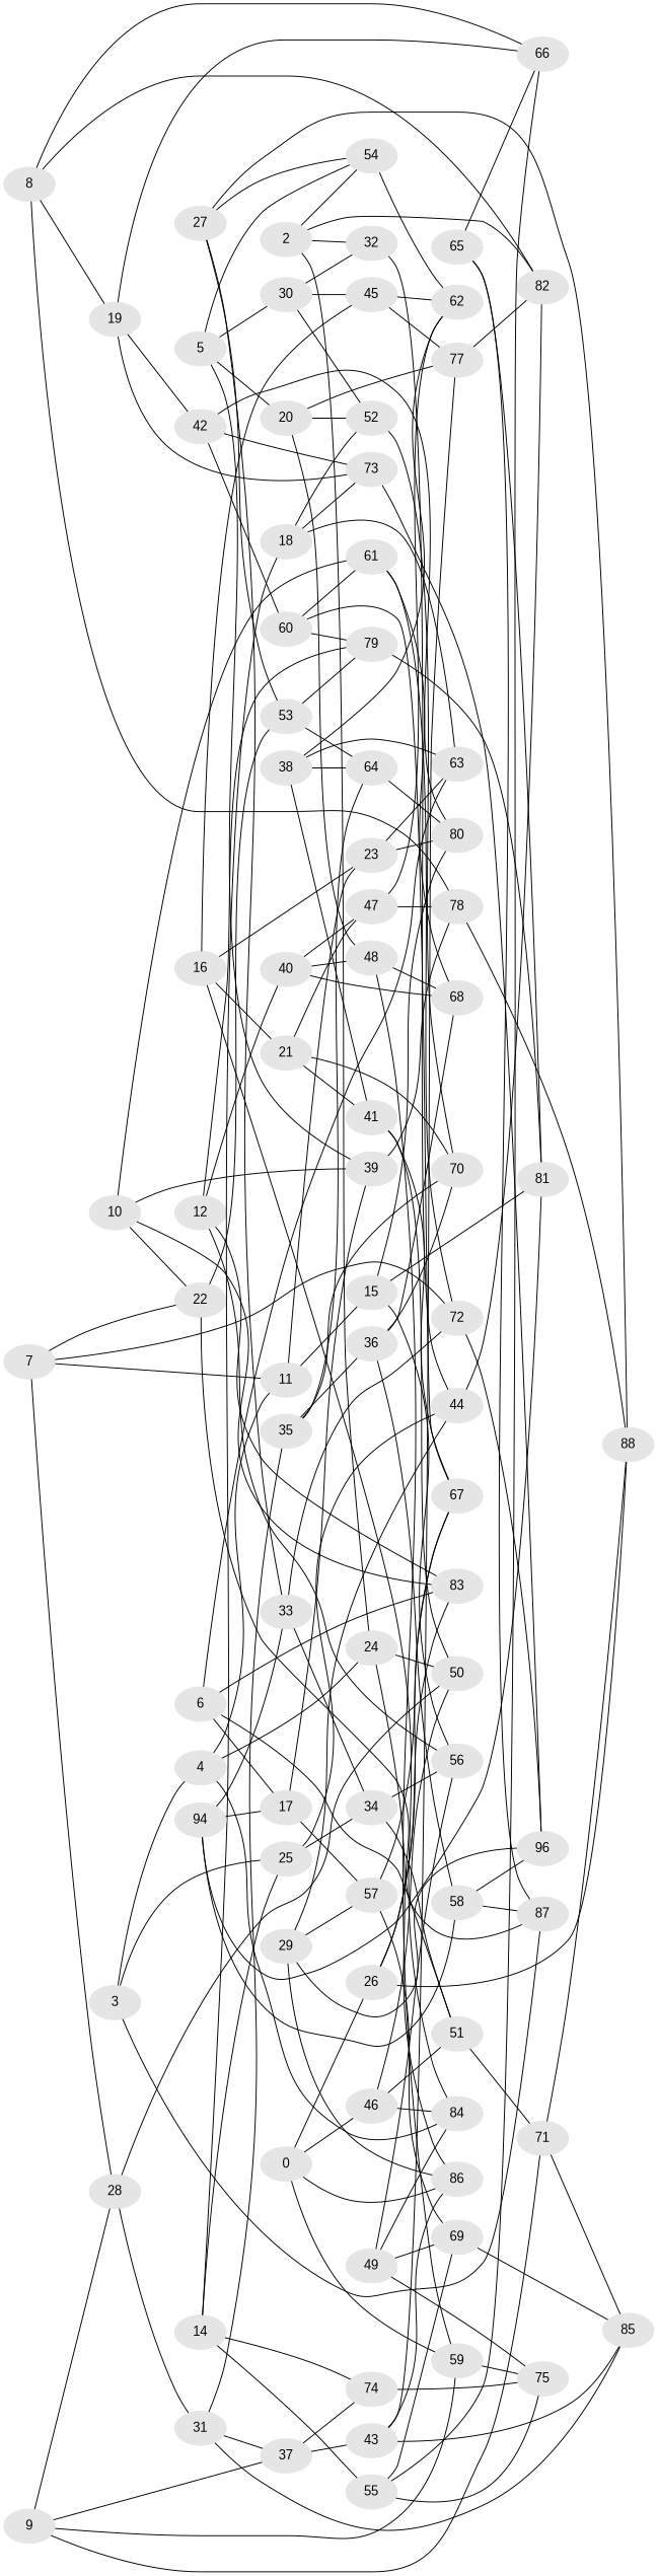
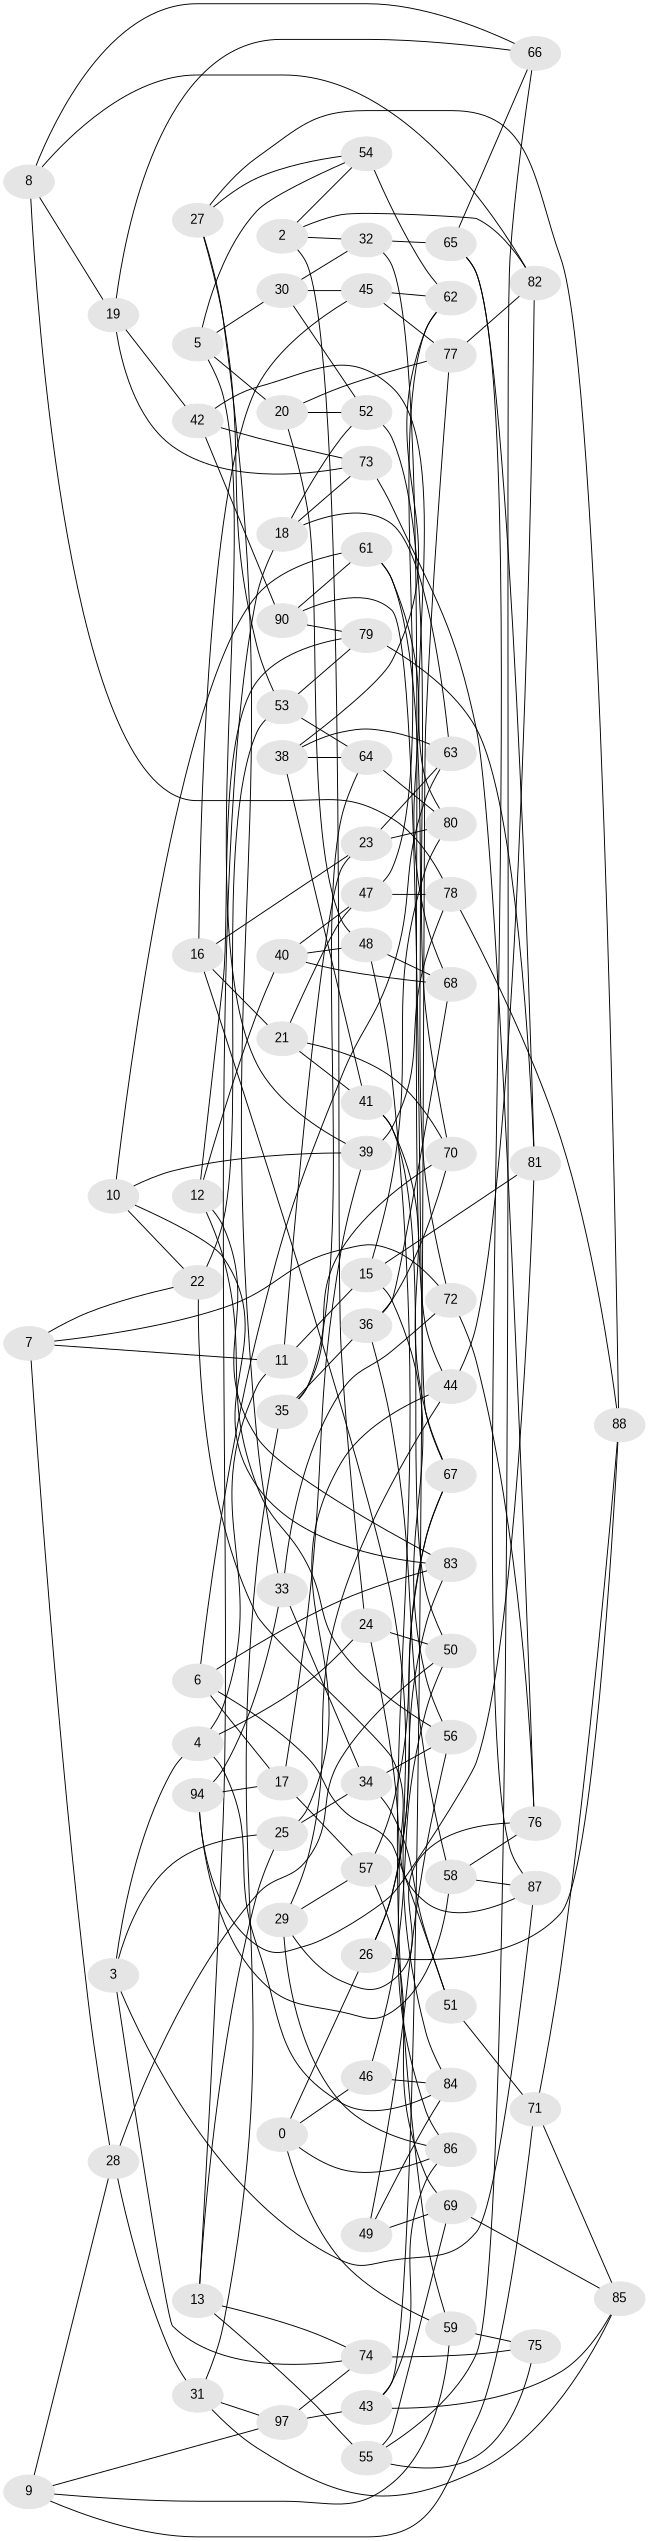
  graph {
    fontname="Liberation Sans"
    rankdir=LR
    node [color=gray90 fontname="Liberation Sans" style=filled]
    edge [fontname="Liberation Sans"]
    n1 [label=0]
    26
    46
    59
    86
    83
    67
    88
    84
    51
    50
    75
    2
    24
    32
    54
    82
    44
    65
    62
    3
    4
    25
    74
    87
    11
    34
    15
    23
    5
    20
    30
    39
    52
    48
    77
    45
    78
    6
    17
    63
    57
    71
    7
    22
    28
    72
    53
    31
-   76 [label=96]
+   76
    8
    19
    66
    73
    42
    9
-   37
+   37 [label=97]
    43
    85
    10
    61
    68
    56
    81
    80
    12
    40
    79
    47
-   13 [label=14]
+   13
    18
    55
    69
    n74 [label=94]
    33
    58
    16
    21
    41
    70
-   60
+   60 [label=90]
    64
    27
    35
    29
    36
    38
    49
    n1 -- 26
    n1 -- 46
    n1 -- 59
    n1 -- 86
    26 -- 83
    26 -- 67
    26 -- 88
    46 -- 84
-   46 -- 51
    46 -- 50
    59 -- 75
    51 -- 71
    2 -- 24
    2 -- 32
    2 -- 54
    2 -- 82
    24 -- 86
    24 -- 50
    32 -- 44
+   32 -- 65
    54 -- 62
    44 -- 82
    65 -- 87
    65 -- 66
    65 -- 81
    3 -- 4
    3 -- 25
+   3 -- 74
    3 -- 87
    4 -- 84
    4 -- 24
    4 -- 11
    25 -- 44
    25 -- 34
    74 -- 75
    11 -- 15
    11 -- 23
    34 -- 51
    34 -- 56
    15 -- 56
    15 -- 81
    15 -- 80
    23 -- 63
    23 -- 80
    5 -- 54
    5 -- 20
    5 -- 30
    5 -- 39
    20 -- 52
    20 -- 48
    20 -- 77
    30 -- 32
    30 -- 52
    30 -- 45
    39 -- 78
    52 -- 70
    48 -- 59
    48 -- 68
    77 -- 82
    45 -- 62
    45 -- 77
    78 -- 88
    6 -- 83
    6 -- 51
    6 -- 17
    6 -- 63
    17 -- 39
    17 -- 57
    57 -- 67
    57 -- 69
    71 -- 88
    71 -- 85
    7 -- 11
    7 -- 22
    7 -- 28
    7 -- 72
    22 -- 87
    22 -- 53
    28 -- 50
    28 -- 31
    72 -- 76
    53 -- 79
    53 -- 64
    31 -- 37
    31 -- 85
    31 -- 35
    8 -- 82
    8 -- 78
    8 -- 19
    8 -- 66
    19 -- 66
    19 -- 73
    19 -- 42
    73 -- 76
    42 -- 73
    42 -- 80
    42 -- 60
    9 -- 59
    9 -- 71
    9 -- 28
    9 -- 37
    37 -- 74
    37 -- 43
    43 -- 86
    43 -- 77
    43 -- 85
    10 -- 83
    10 -- 39
    10 -- 22
    10 -- 61
    61 -- 72
    61 -- 68
    12 -- 83
    12 -- 56
    12 -- 40
    12 -- 79
    40 -- 48
    40 -- 68
    40 -- 47
    79 -- 81
    47 -- 62
    47 -- 78
    13 -- 25
    13 -- 74
    13 -- 18
    13 -- 55
    18 -- 52
    18 -- 63
    18 -- 73
    55 -- 75
    55 -- 66
    55 -- 69
    69 -- 85
    n74 -- 17
    n74 -- 81
    n74 -- 33
    n74 -- 58
    33 -- 34
    33 -- 72
    58 -- 87
    58 -- 76
    16 -- 84
    16 -- 23
    16 -- 45
    16 -- 21
    21 -- 47
    21 -- 41
    21 -- 70
    41 -- 67
    41 -- 50
    60 -- 67
    60 -- 61
    60 -- 79
    64 -- 80
    27 -- 88
    27 -- 54
    27 -- 53
    27 -- 33
    35 -- 70
    35 -- 64
    35 -- 36
    29 -- 86
    29 -- 44
    29 -- 57
    29 -- 76
    36 -- 68
    36 -- 58
    36 -- 70
    38 -- 62
    38 -- 63
    38 -- 41
    38 -- 64
    49 -- 84
-   49 -- 75
    49 -- 56
    49 -- 69
  }
